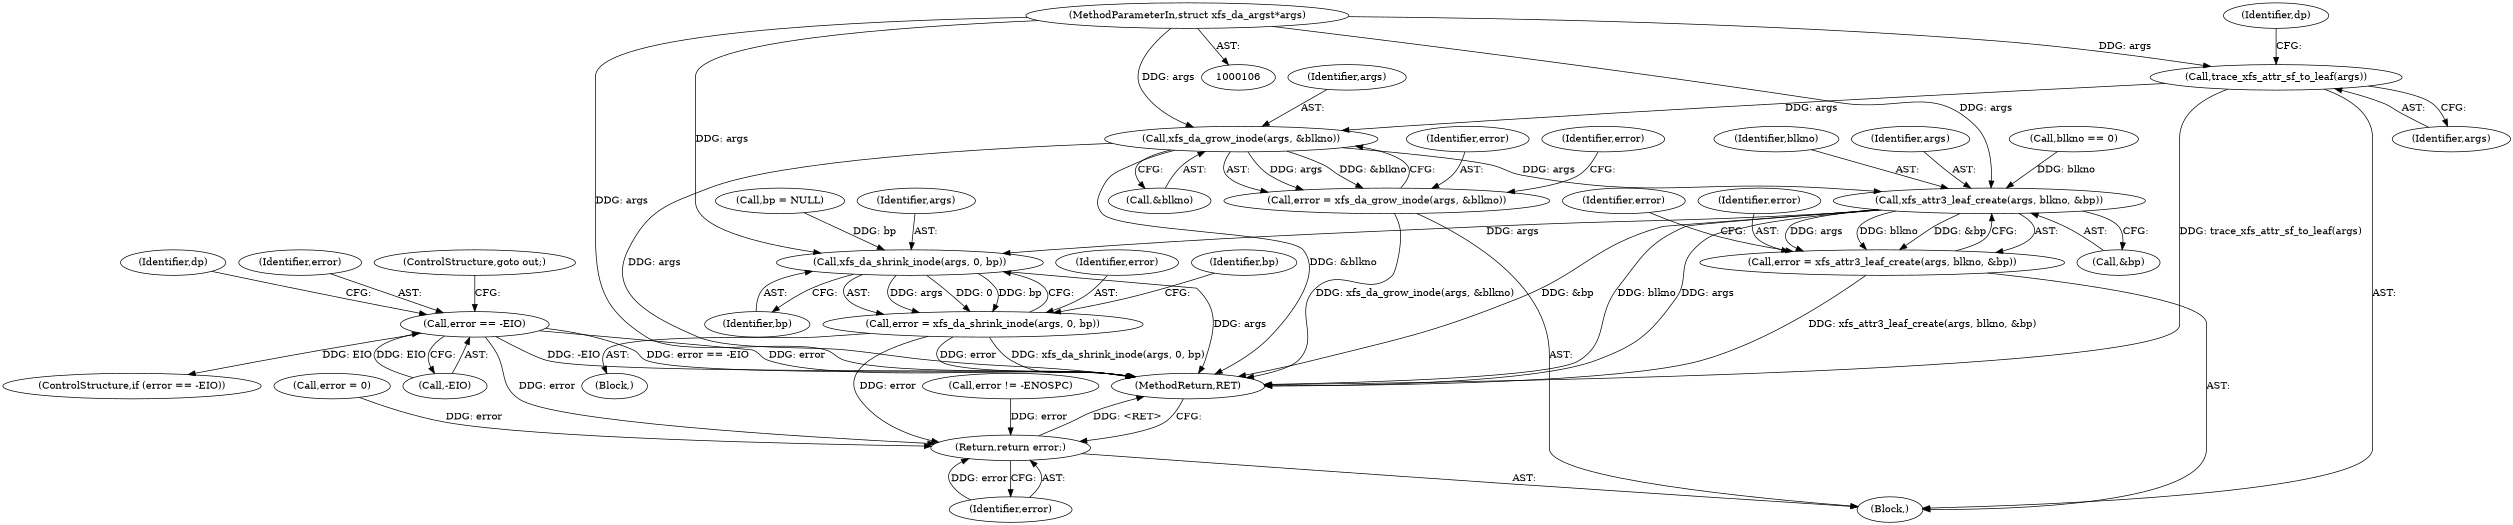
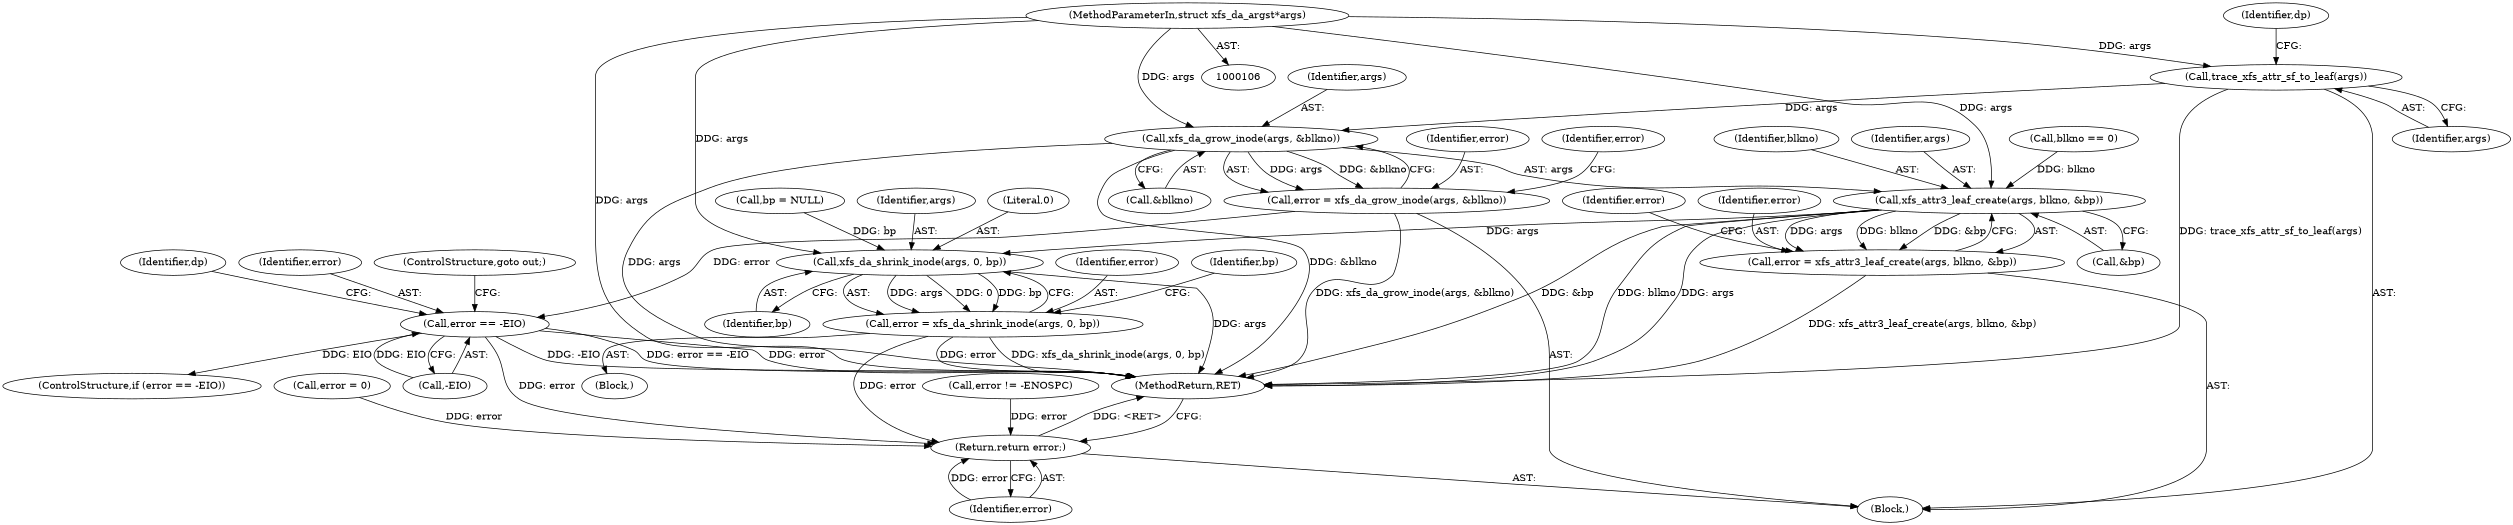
  digraph {
    n1 [label="(Call,trace_xfs_attr_sf_to_leaf(args))"]
    n2 [label="(Call,xfs_da_grow_inode(args, &blkno))"]
    n3 [label="(Block,)"]
    n4 [label="(Identifier,args)"]
    n5 [label="(MethodReturn,RET)"]
    n6 [label="(Call,xfs_attr3_leaf_create(args, blkno, &bp))"]
    n7 [label="(Call,error = xfs_da_grow_inode(args, &blkno))"]
    n8 [label="(Call,&blkno)"]
    n9 [label="(Return,return error;)"]
    n10 [label="(MethodParameterIn,struct xfs_da_args\t*args)"]
    n11 [label="(Call,xfs_da_shrink_inode(args, 0, bp))"]
    1000106
    n13 [label="(Call,error = xfs_attr3_leaf_create(args, blkno, &bp))"]
    n14 [label="(Call,&bp)"]
    n15 [label="(Call,error = xfs_da_shrink_inode(args, 0, bp))"]
    n16 [label="(Identifier,bp)"]
    n17 [label="(Call,error == -EIO)"]
    n18 [label="(Call,-EIO)"]
    n19 [label="(ControlStructure,if (error == -EIO))"]
    n20 [label="(Identifier,error)"]
    n21 [label="(Block,)"]
    n22 [label="(Identifier,error)"]
    n23 [label="(Identifier,args)"]
    n24 [label="(Call,bp = NULL)"]
    n25 [label="(Identifier,error)"]
    n26 [label="(Identifier,error)"]
    n27 [label="(Identifier,error)"]
    n28 [label="(Identifier,error)"]
    n29 [label="(Identifier,args)"]
    n30 [label="(Call,error = 0)"]
    n31 [label="(Call,blkno == 0)"]
+   n32 [label="(Literal,0)"]
    n33 [label="(ControlStructure,goto out;)"]
    n34 [label="(Identifier,error)"]
    n35 [label="(Call,error != -ENOSPC)"]
    n36 [label="(Identifier,dp)"]
    n37 [label="(Identifier,bp)"]
    n38 [label="(Identifier,dp)"]
    n39 [label="(Identifier,blkno)"]
    n40 [label="(Identifier,args)"]
    n1 -> n2 [label="DDG: args"]
    n1 -> n3 [label="AST: "]
    n1 -> n4 [label="CFG: "]
    n1 -> n5 [label="DDG: trace_xfs_attr_sf_to_leaf(args)"]
    n2 -> n5 [label="DDG: args"]
    n2 -> n5 [label="DDG: &blkno"]
-   n2 -> n6 [label="DDG: args"]
+   n2 -> n6 [label="AST: args"]
    n2 -> n7 [label="AST: "]
    n2 -> n7 [label="DDG: args"]
    n2 -> n7 [label="DDG: &blkno"]
    n2 -> n8 [label="CFG: "]
    n4 -> n1 [label="AST: "]
    n5 -> n9 [label="CFG: "]
    n6 -> n5 [label="DDG: blkno"]
    n6 -> n5 [label="DDG: args"]
    n6 -> n5 [label="DDG: &bp"]
    n6 -> n11 [label="DDG: args"]
    n6 -> n13 [label="AST: "]
    n6 -> n13 [label="DDG: args"]
    n6 -> n13 [label="DDG: blkno"]
    n6 -> n13 [label="DDG: &bp"]
    n6 -> n14 [label="CFG: "]
    n7 -> n2 [label="CFG: "]
    n7 -> n3 [label="AST: "]
    n7 -> n5 [label="DDG: xfs_da_grow_inode(args, &blkno)"]
+   n7 -> n17 [label="DDG: error"]
    n8 -> n2 [label="AST: "]
    n9 -> n3 [label="AST: "]
    n9 -> n5 [label="DDG: <RET>"]
    n9 -> n20 [label="CFG: "]
    n10 -> n1 [label="DDG: args"]
    n10 -> n2 [label="DDG: args"]
    n10 -> n5 [label="DDG: args"]
    n10 -> n6 [label="DDG: args"]
    n10 -> n11 [label="DDG: args"]
    n10 -> 1000106 [label="AST: "]
    n11 -> n5 [label="DDG: args"]
    n11 -> n15 [label="AST: "]
    n11 -> n15 [label="DDG: args"]
    n11 -> n15 [label="DDG: 0"]
    n11 -> n15 [label="DDG: bp"]
    n11 -> n16 [label="CFG: "]
    n13 -> n3 [label="AST: "]
    n13 -> n5 [label="DDG: xfs_attr3_leaf_create(args, blkno, &bp)"]
    n13 -> n6 [label="CFG: "]
    n14 -> n6 [label="AST: "]
    n15 -> n5 [label="DDG: xfs_da_shrink_inode(args, 0, bp)"]
    n15 -> n5 [label="DDG: error"]
    n15 -> n9 [label="DDG: error"]
    n15 -> n11 [label="CFG: "]
    n15 -> n21 [label="AST: "]
    n16 -> n11 [label="AST: "]
    n17 -> n5 [label="DDG: error"]
    n17 -> n5 [label="DDG: -EIO"]
    n17 -> n5 [label="DDG: error == -EIO"]
    n17 -> n9 [label="DDG: error"]
    n17 -> n18 [label="CFG: "]
    n17 -> n19 [label="DDG: EIO"]
    n18 -> n17 [label="AST: "]
    n18 -> n17 [label="DDG: EIO"]
    n20 -> n9 [label="AST: "]
    n20 -> n9 [label="DDG: error"]
    n22 -> n15 [label="AST: "]
    n23 -> n2 [label="AST: "]
    n24 -> n11 [label="DDG: bp"]
    n25 -> n7 [label="AST: "]
    n26 -> n13 [label="AST: "]
    n27 -> n17 [label="AST: "]
    n28 -> n7 [label="CFG: "]
    n29 -> n11 [label="AST: "]
    n30 -> n9 [label="DDG: error"]
    n31 -> n6 [label="DDG: blkno"]
+   n32 -> n11 [label="AST: "]
    n33 -> n17 [label="CFG: "]
    n34 -> n13 [label="CFG: "]
    n35 -> n9 [label="DDG: error"]
    n36 -> n17 [label="CFG: "]
    n37 -> n15 [label="CFG: "]
    n38 -> n1 [label="CFG: "]
    n39 -> n6 [label="AST: "]
    n40 -> n6 [label="AST: "]
  }
